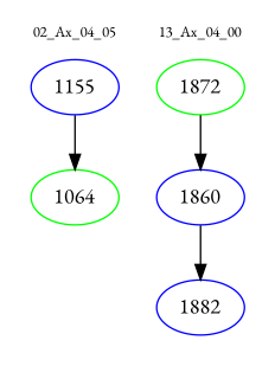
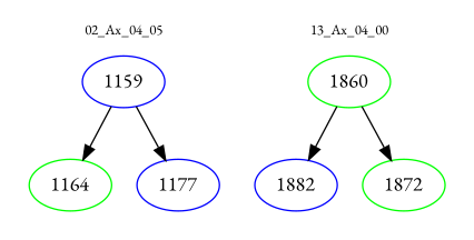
  digraph {
    fontname="EB Garamond"
    node [color=blue fontname="EB Garamond"]
    edge [color=black fontname="EB Garamond"]
-   n1 [label=1155]
-   n2 [color=green label=1064]
-   n4 [label=1860]
+   n1 [label=1159]
+   n2 [color=green label=1164]
+   n3 [label=1177]
+   n4 [color=green label=1860]
    n5 [label=1882]
    n6 [color=green label=1872]
    subgraph cluster_1 {
      color=white
      fontsize=10
      label="02_Ax_04_05"
      n1
      n2
+     n3
    }
    subgraph cluster_2 {
      color=white
      fontsize=10
      label="13_Ax_04_00"
      n4
      n5
      n6
    }
    n1 -> n2
+   n1 -> n3
    n4 -> n5
-   n6 -> n4
+   n4 -> n6
  }
